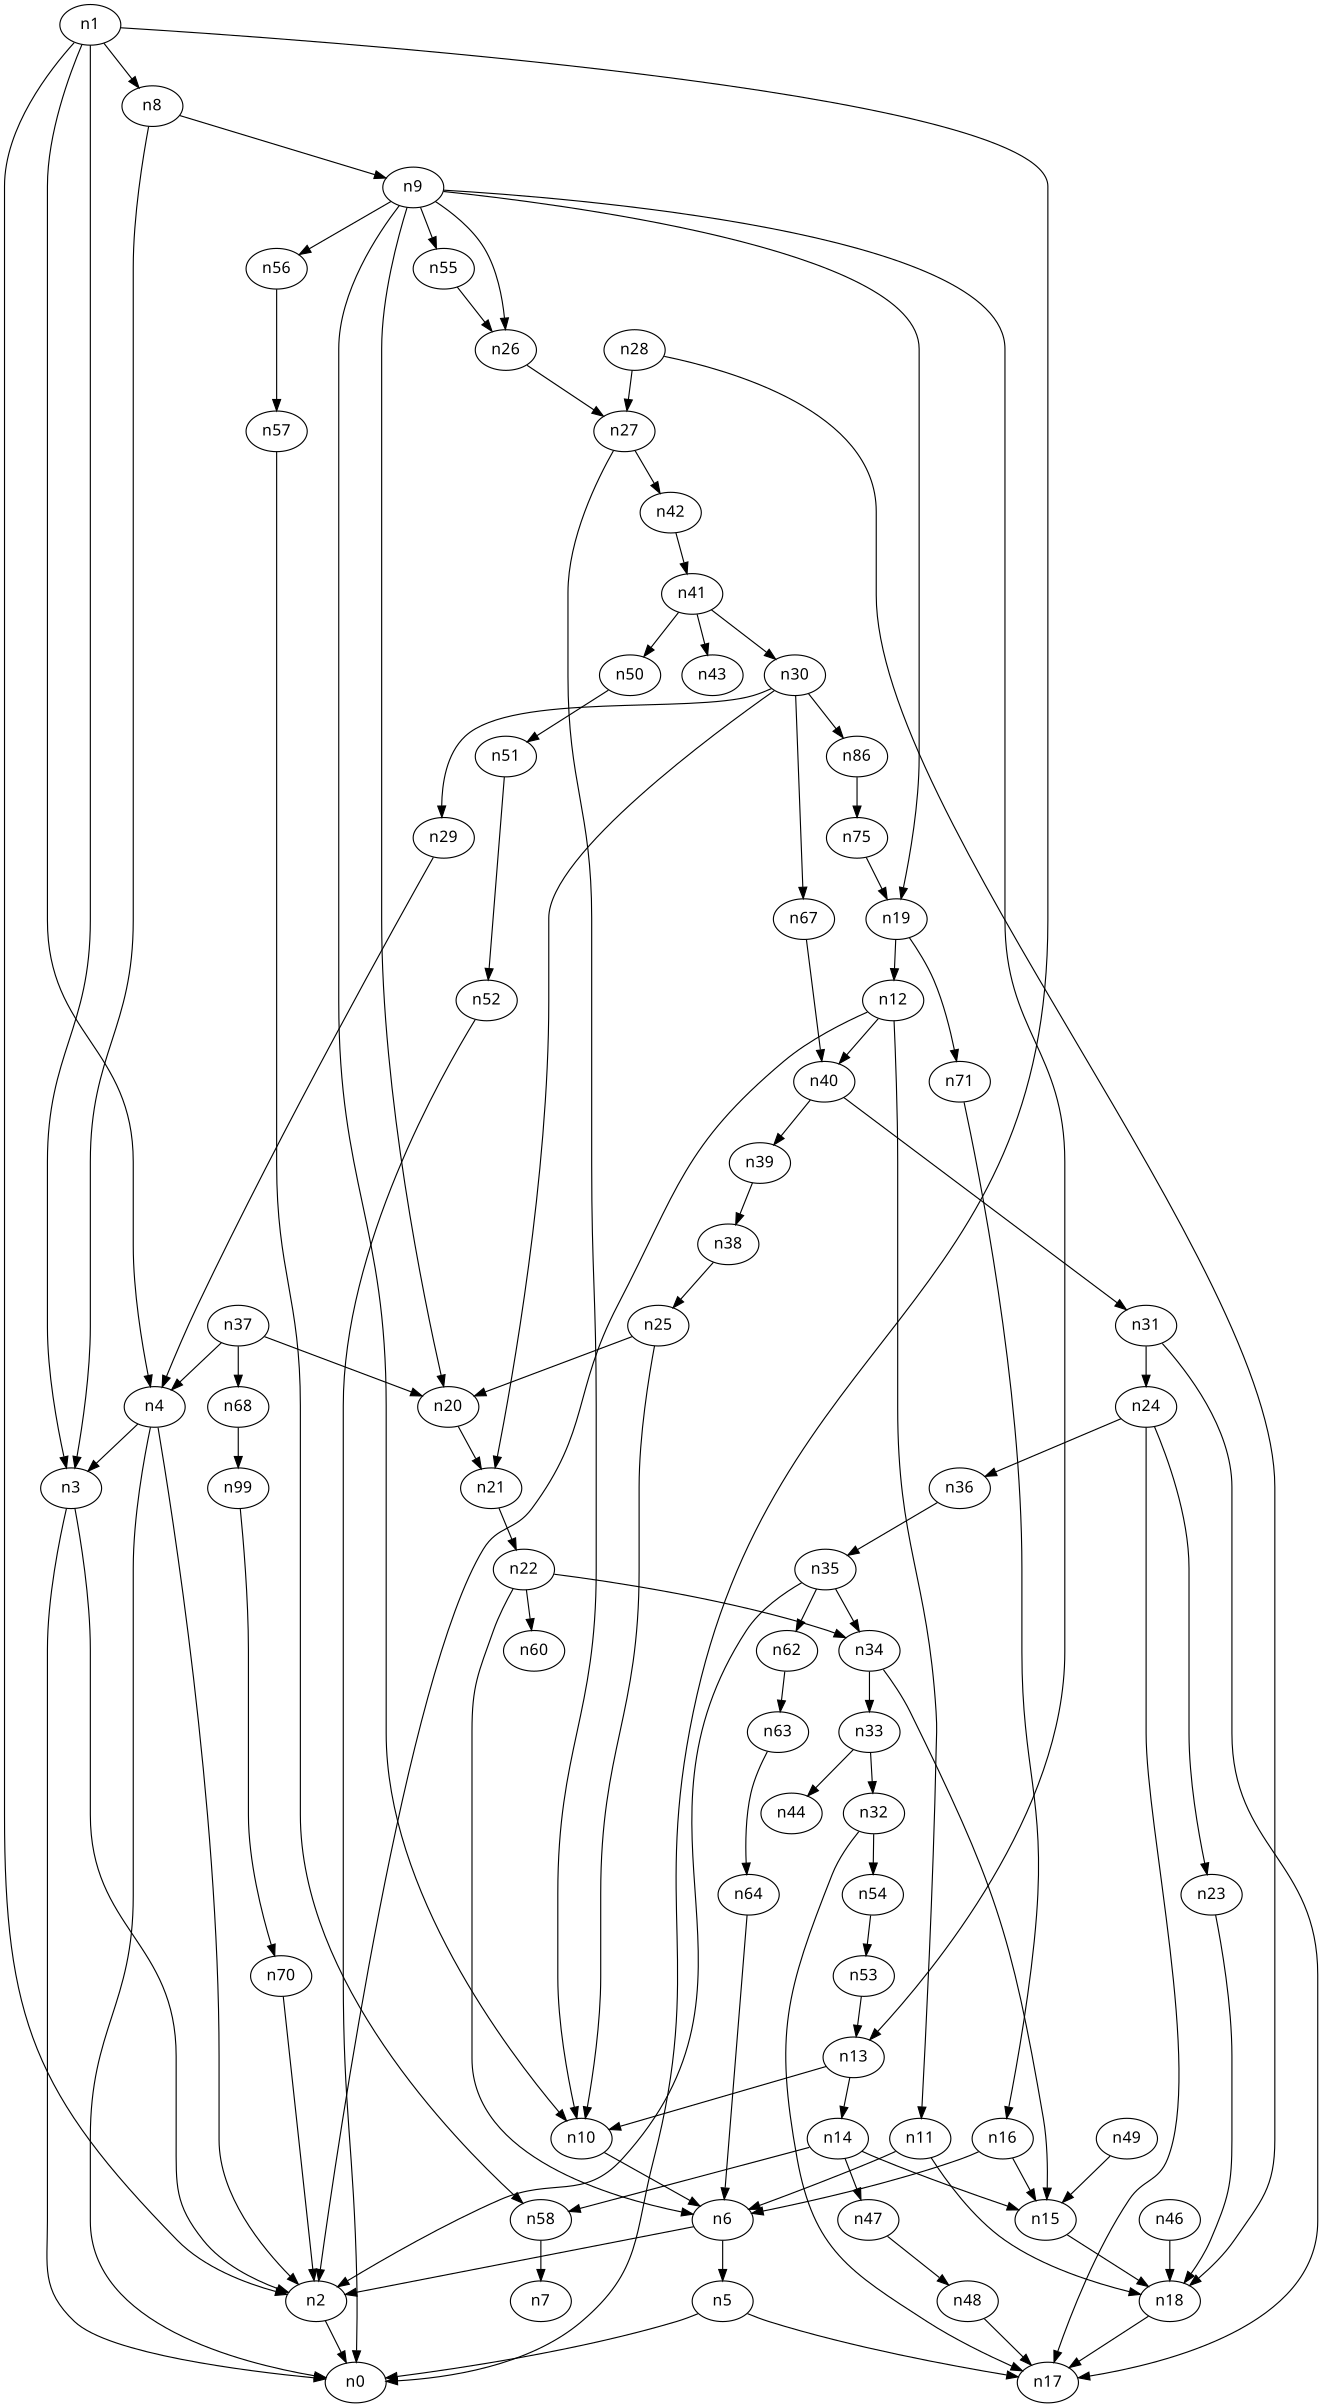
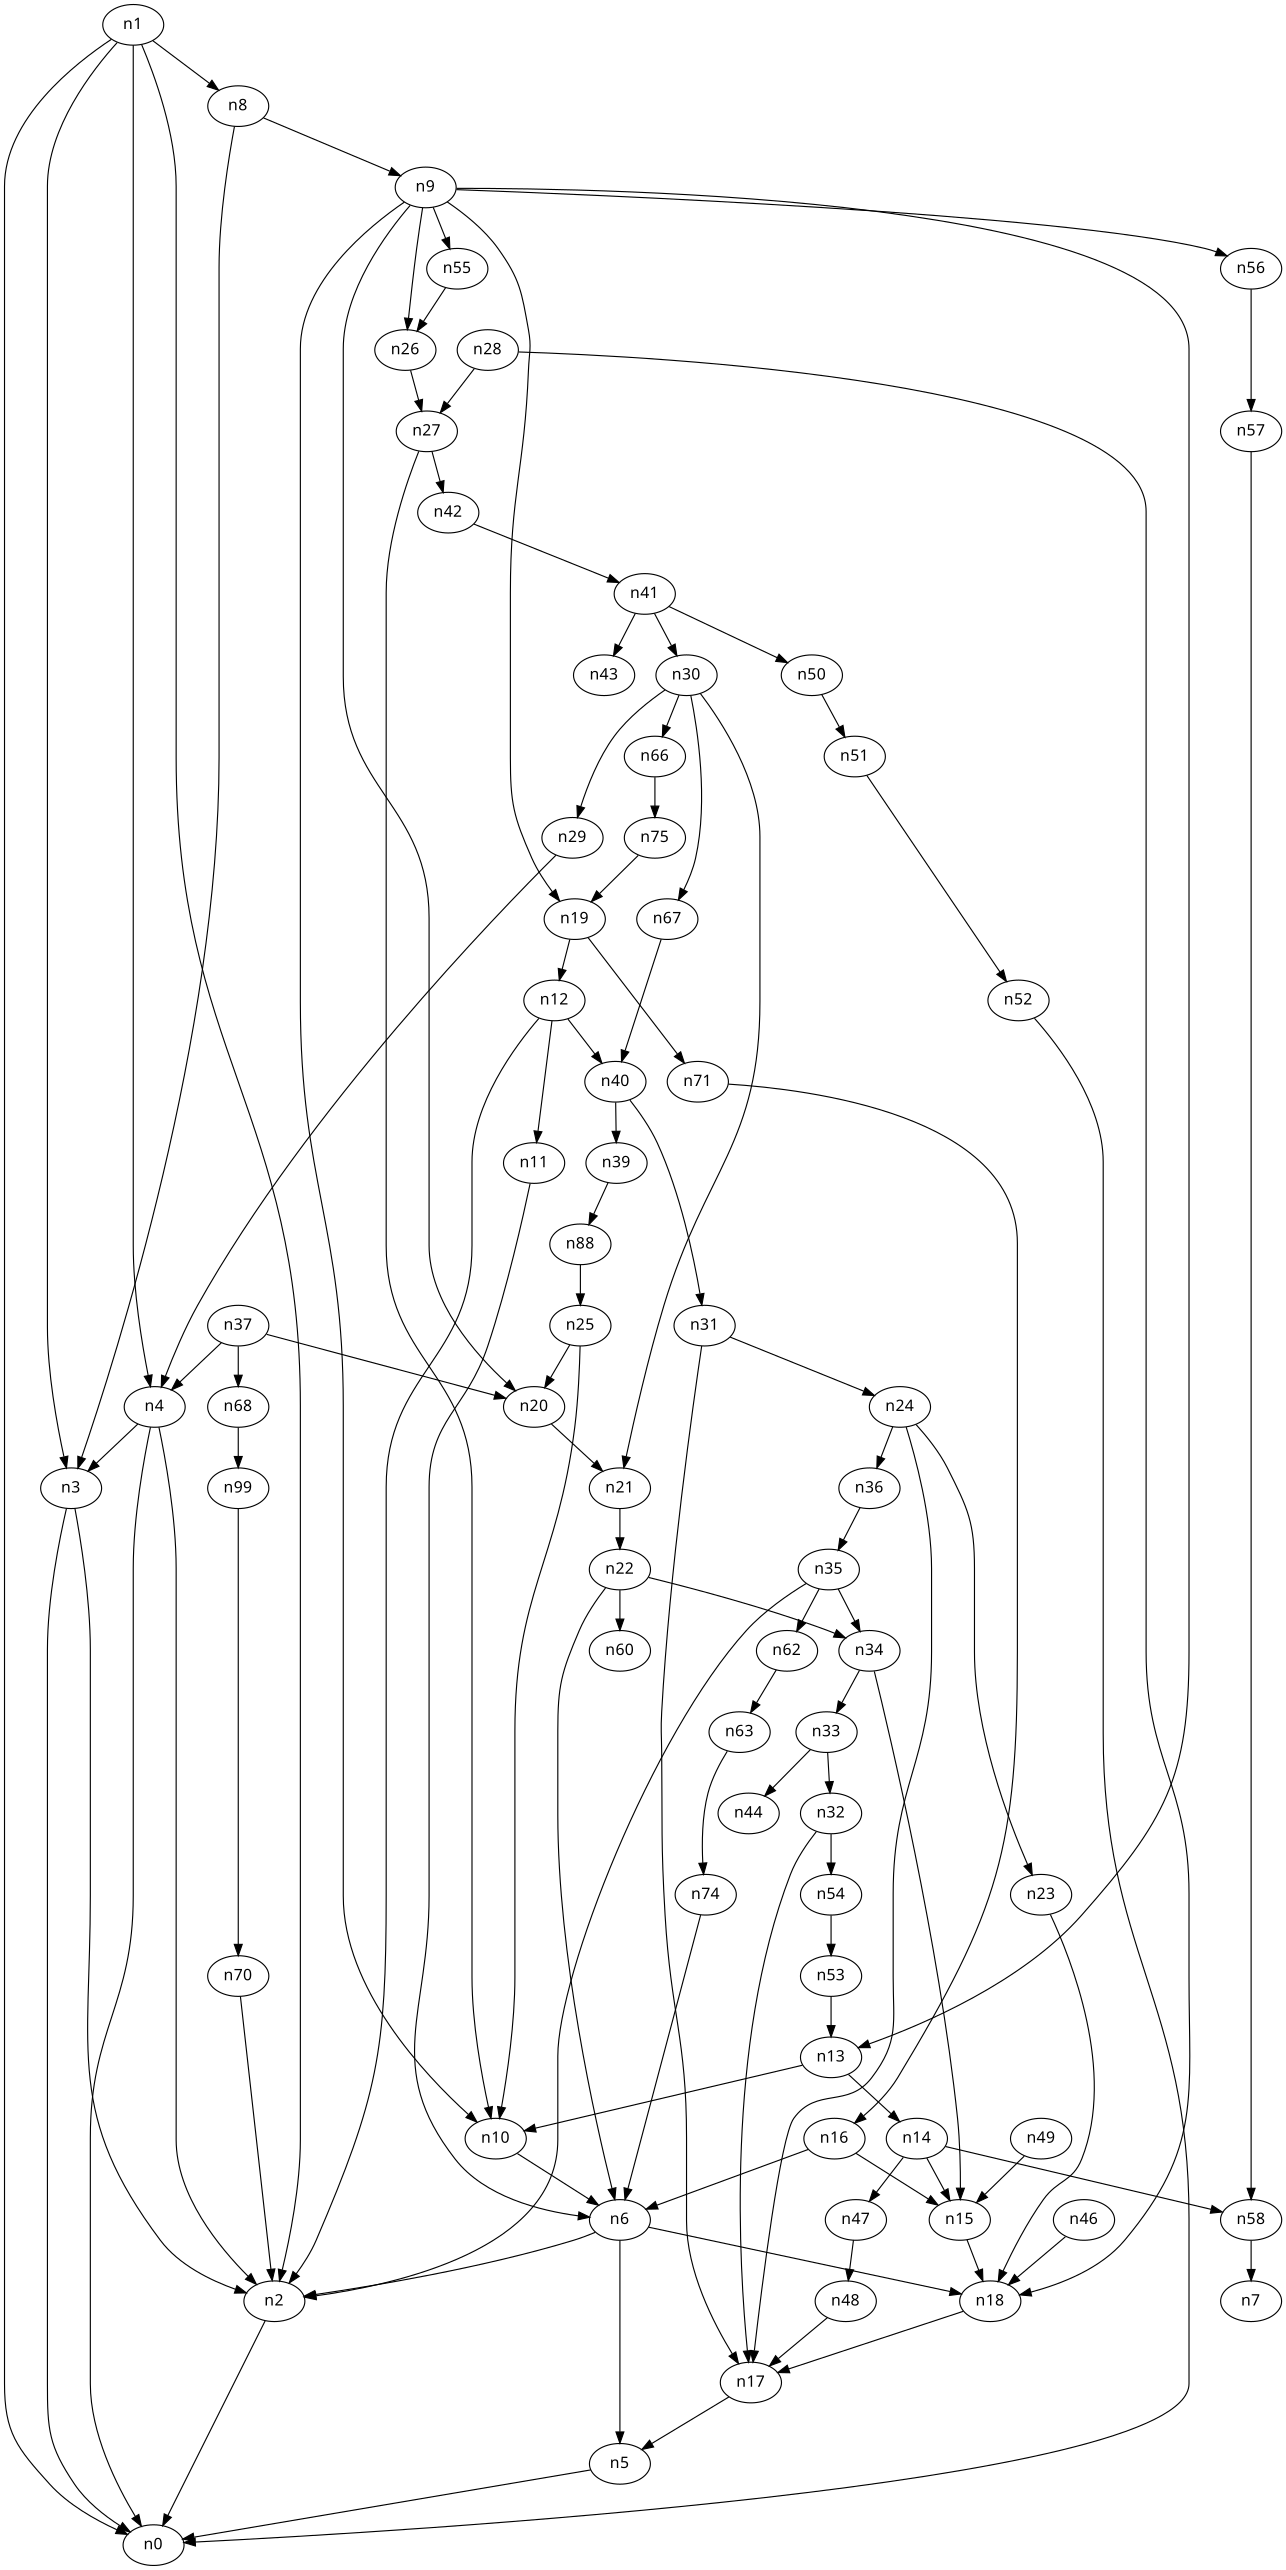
  digraph {
    fontname="Noto Sans"
    node [fontname="Noto Sans"]
    edge [fontname="Noto Sans"]
    n1
    n0
    n2
    n3
    n4
    n8
    n9
    n10
    n13
    n19
    n20
    n26
    n55
    n56
    n5
    n6
    n14
    n12
    n71
    n21
    n27
    n57
    n15
    n47
    n58
    n11
    n40
    n16
    n22
    n49
    n42
    n18
    n17
    n31
    n39
    n24
-   n38
+   n38 [label=n88]
    n48
    n7
    n34
    n60
    n33
    n32
    n44
    n23
    n36
    n35
    n62
    n25
    n28
    n41
    n30
    n43
    n50
    n29
-   n66 [label=n86]
+   n66
    n67
    n65 [label=n75]
    n54
    n53
    n63
-   n64
+   n64 [label=n74]
    n37
    n68
    n69 [label=n99]
    n70
    n51
    n52
    n46
    n1 -> n0
    n1 -> n2
    n1 -> n3
    n1 -> n4
    n1 -> n8
    n2 -> n0
    n3 -> n0
    n3 -> n2
    n4 -> n0
    n4 -> n2
    n4 -> n3
    n8 -> n3
    n8 -> n9
    n9 -> n10
    n9 -> n13
    n9 -> n19
    n9 -> n20
    n9 -> n26
    n9 -> n55
    n9 -> n56
    n10 -> n6
    n13 -> n10
    n13 -> n14
    n19 -> n12
    n19 -> n71
    n20 -> n21
    n26 -> n27
    n55 -> n26
    n56 -> n57
    n5 -> n0
    n6 -> n2
    n6 -> n5
    n14 -> n15
    n14 -> n47
    n14 -> n58
    n12 -> n2
    n12 -> n11
    n12 -> n40
    n71 -> n16
    n21 -> n22
    n27 -> n10
    n27 -> n42
    n57 -> n58
    n15 -> n18
    n47 -> n48
    n58 -> n7
    n11 -> n6
-   n11 -> n18
+   n6 -> n18
    n40 -> n31
    n40 -> n39
    n16 -> n6
    n16 -> n15
    n22 -> n6
    n22 -> n34
    n22 -> n60
    n49 -> n15
    n42 -> n41
    n18 -> n17
-   n5 -> n17
+   n17 -> n5
    n31 -> n17
    n31 -> n24
    n39 -> n38
    n24 -> n17
    n24 -> n23
    n24 -> n36
    n38 -> n25
    n48 -> n17
    n34 -> n15
    n34 -> n33
    n33 -> n32
    n33 -> n44
    n32 -> n17
    n32 -> n54
    n23 -> n18
    n36 -> n35
    n35 -> n2
    n35 -> n34
    n35 -> n62
    n62 -> n63
    n25 -> n10
    n25 -> n20
    n28 -> n27
    n28 -> n18
    n41 -> n30
    n41 -> n43
    n41 -> n50
    n30 -> n21
    n30 -> n29
    n30 -> n66
    n30 -> n67
    n50 -> n51
    n29 -> n4
    n66 -> n65
    n67 -> n40
    n65 -> n19
    n54 -> n53
    n53 -> n13
    n63 -> n64
    n64 -> n6
    n37 -> n4
    n37 -> n20
    n37 -> n68
    n68 -> n69
    n69 -> n70
    n70 -> n2
    n51 -> n52
    n52 -> n0
    n46 -> n18
  }
